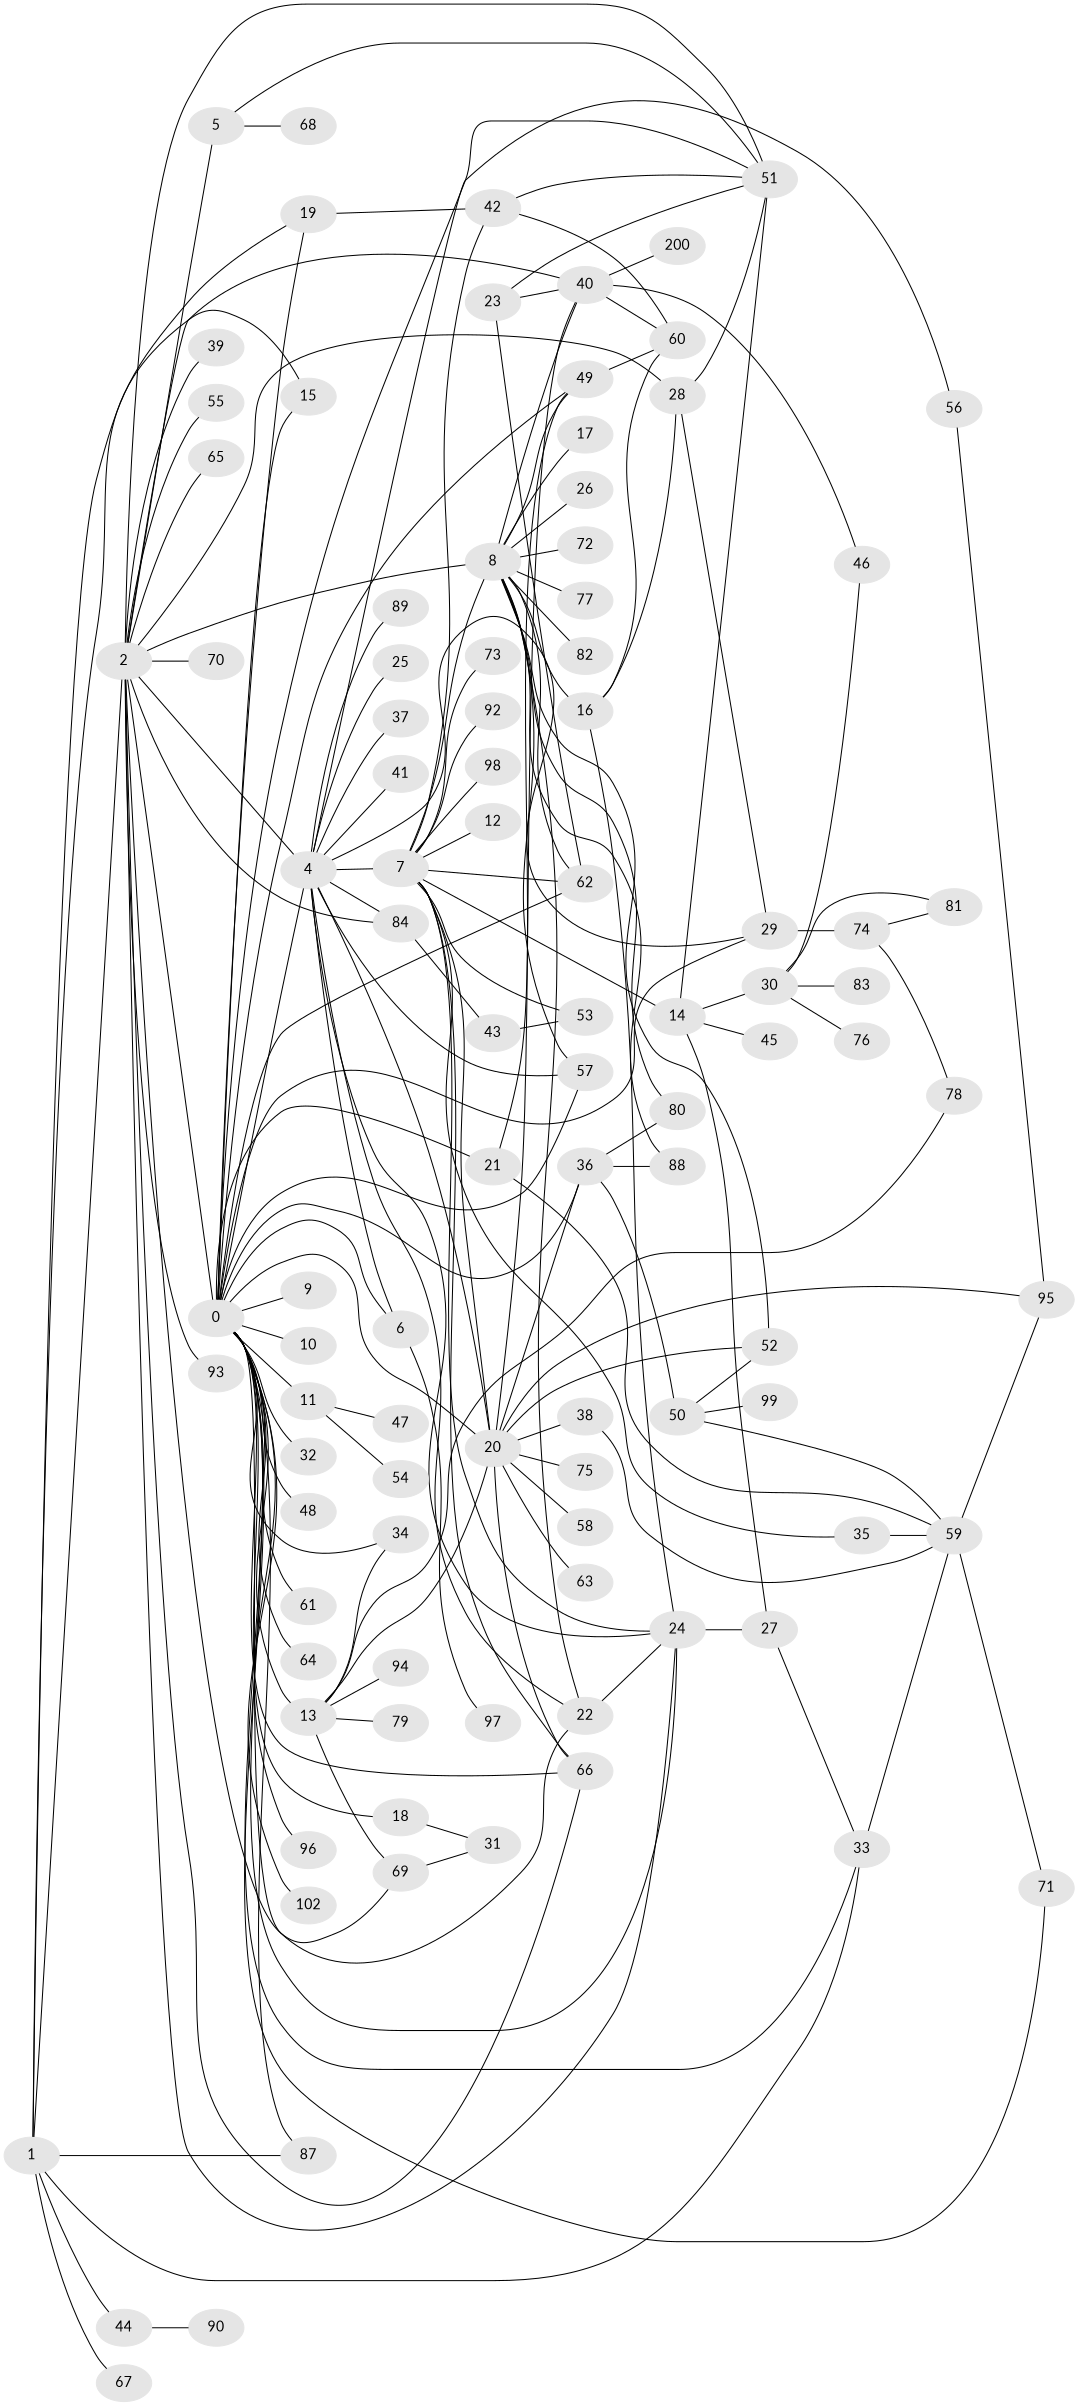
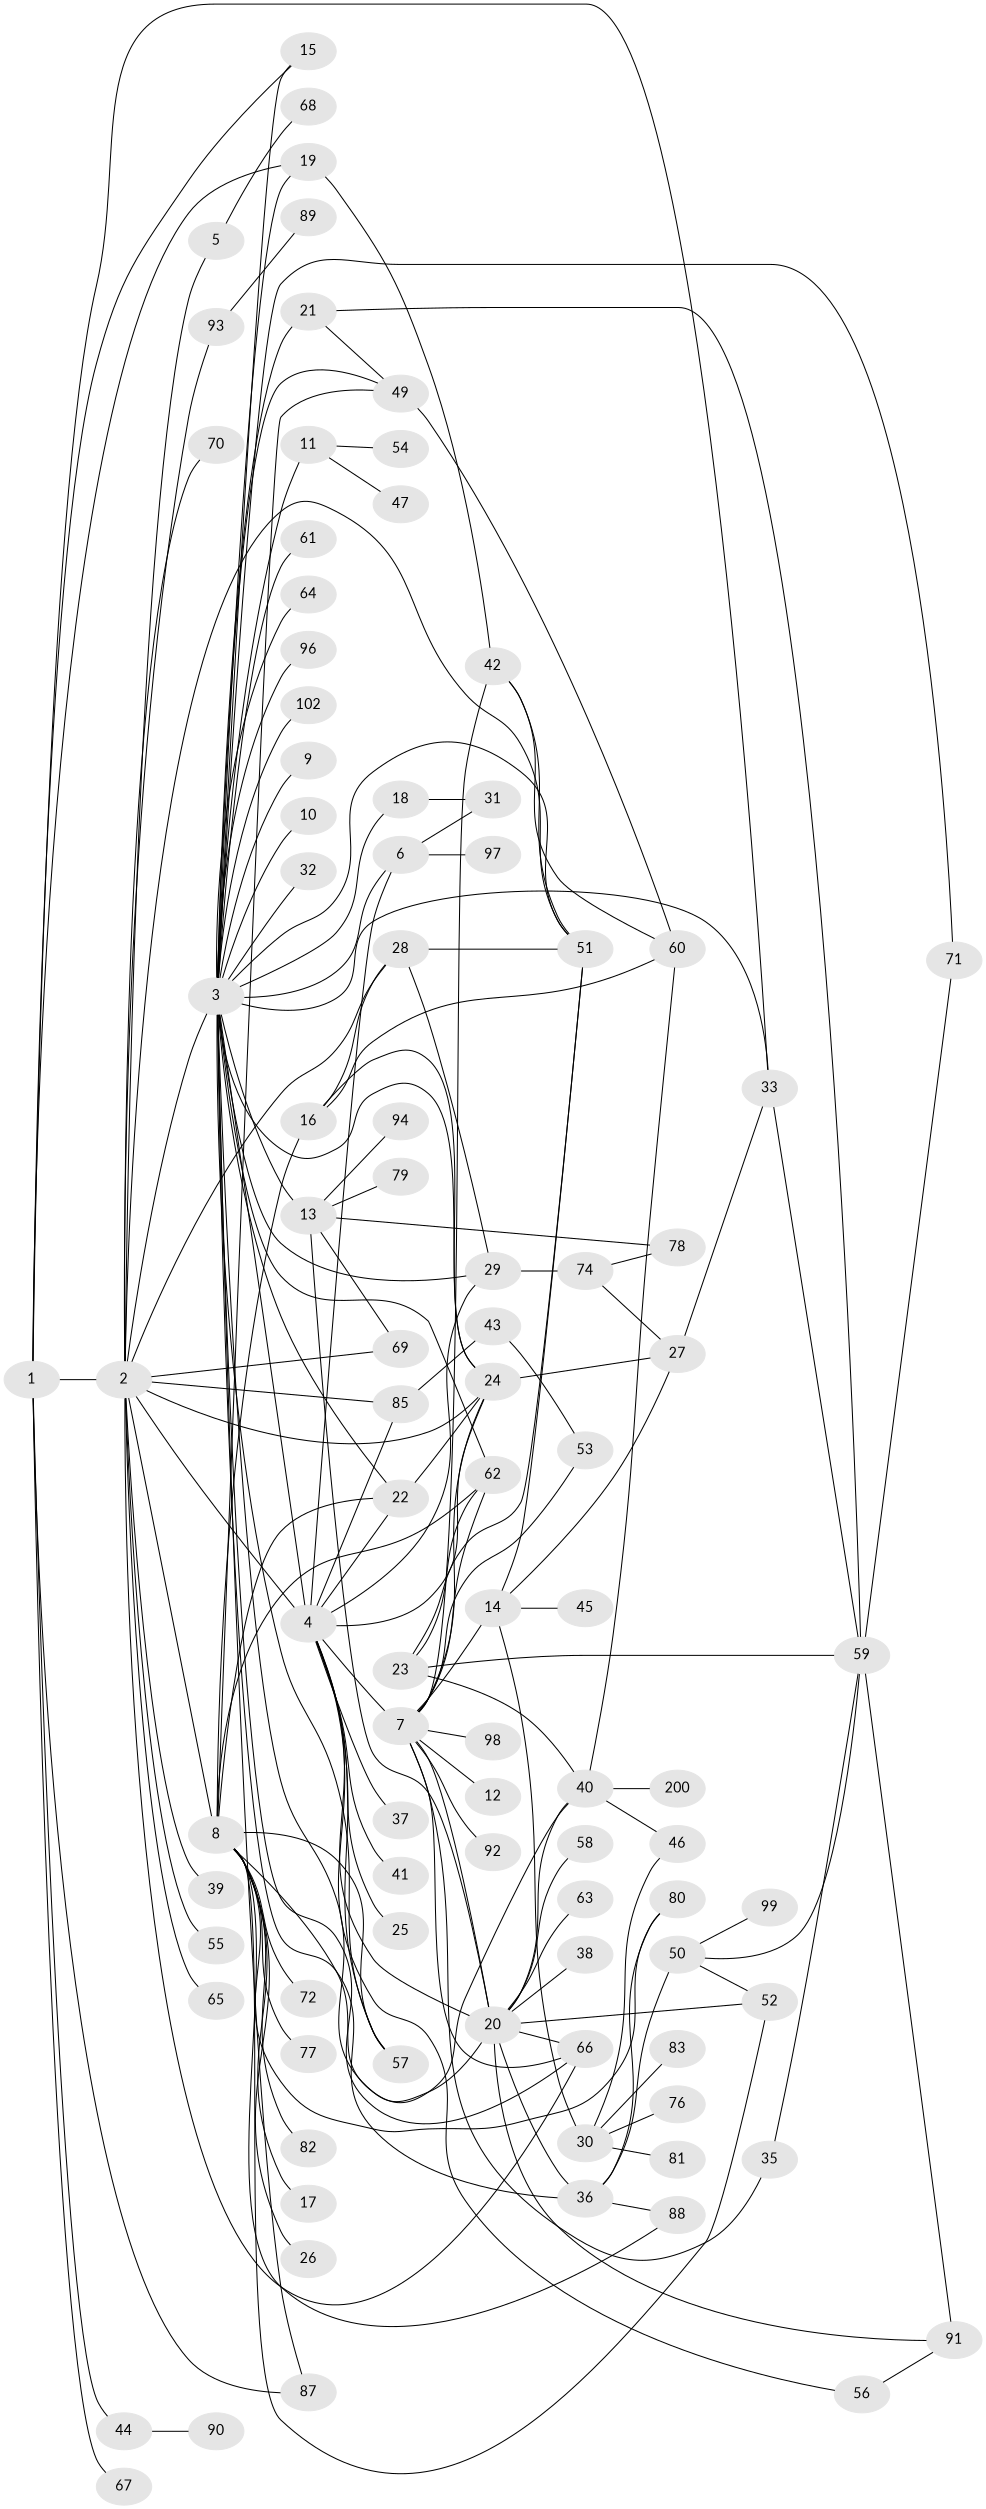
  graph {
    fontname=Lato
    rankdir=LR
    node [color=gray90 fontname=Lato style=filled]
    edge [fontname=Lato weight=1.0]
    1
    2
    15
    19
    33
    44
    67
    87
-   3 [label=0]
+   3
    4
    5
    8
    24
    28
    39
    40
    51
    55
    65
    66
    69
    70
-   85 [label=84]
+   85
    93
    42
    59
    90
    6
    9
    10
    11
    13
    18
    20
    21
    22
    29
    32
-   34
    36
-   48
    49
    57
    61
    62
    64
    71
    96
    n49 [label=102]
    7
    25
    37
    41
    56
    89
    68
    16
    17
    26
    52
    72
    77
    80
    82
    88
    27
    60
    46
    n69 [label=200]
    43
    31
    97
    47
    54
    78
    79
    94
    38
    58
    63
-   75
-   95
+   95 [label=91]
    74
    50
    12
    14
    35
    53
-   73
    92
    98
    30
    45
    76
    81
    83
    23
    99
    1 -- 2
    1 -- 15
    1 -- 19
    1 -- 33
    1 -- 44
    1 -- 67
    1 -- 87
    2 -- 3 [weight=2.0]
    2 -- 4
    2 -- 5
    2 -- 8 [weight=2.0]
    2 -- 24
    2 -- 28
    2 -- 39
-   2 -- 40
    2 -- 51
    2 -- 55
    2 -- 65
    2 -- 66
    2 -- 69
    2 -- 70
    2 -- 85
    2 -- 93
    19 -- 42
    33 -- 59
    44 -- 90
    3 -- 15
    3 -- 19
    3 -- 33
    3 -- 87
    3 -- 4 [weight=2.0]
    3 -- 24 [weight=2.0]
    3 -- 51 [weight=2.0]
    3 -- 66
    3 -- 6
    3 -- 9
    3 -- 10
    3 -- 11
    3 -- 13
    3 -- 18
    3 -- 20
    3 -- 21
    3 -- 22
    3 -- 29
    3 -- 32
-   3 -- 34
    3 -- 36
-   3 -- 48
    3 -- 49
    3 -- 57
    3 -- 61
    3 -- 62
    3 -- 64
    3 -- 71
    3 -- 96
    3 -- n49
    4 -- 24
    4 -- 85
    4 -- 6
    4 -- 20
    4 -- 22
    4 -- 29
    4 -- 57
    4 -- 7
    4 -- 25
    4 -- 37
    4 -- 41
    4 -- 56
-   4 -- 89
-   5 -- 51
+   93 -- 89
    5 -- 68
    8 -- 40
    8 -- 22
    8 -- 49
    8 -- 57
    8 -- 62
    8 -- 16
    8 -- 17
    8 -- 26
    8 -- 52
    8 -- 72
    8 -- 77
    8 -- 80
    8 -- 82
    8 -- 88
    24 -- 27
    28 -- 51 [weight=3.0]
    28 -- 29
    40 -- 60
    40 -- 46
    40 -- n69
    85 -- 43
    42 -- 51
    42 -- 60
    59 -- 71
    59 -- 95
-   69 -- 31
+   6 -- 31
    6 -- 97
    11 -- 47
    11 -- 54
    13 -- 69
    13 -- 20
-   13 -- 34
    13 -- 78
    13 -- 79
    13 -- 94
    18 -- 31
    20 -- 40
    20 -- 66 [weight=6.0]
    20 -- 36
    20 -- 52
    20 -- 38 [weight=2.0]
    20 -- 58
    20 -- 63
-   20 -- 75
    20 -- 95 [weight=2.0]
    21 -- 59
    21 -- 49
    22 -- 24
    29 -- 74
    36 -- 80
    36 -- 88
    36 -- 50
    49 -- 60
-   7 -- 8
    7 -- 24 [weight=2.0]
    7 -- 66
    7 -- 42
    7 -- 20
    7 -- 62
    7 -- 12
    7 -- 14
    7 -- 35
    7 -- 53
-   7 -- 73
    7 -- 92
    7 -- 98
    56 -- 95
    16 -- 24 [weight=5.0]
    16 -- 28
    16 -- 60
    27 -- 33
    43 -- 53
    74 -- 78
-   74 -- 81
+   74 -- 27
    50 -- 59
    50 -- 52
    50 -- 99
    14 -- 51
    14 -- 27
    14 -- 30
    14 -- 45
    35 -- 59
    30 -- 46
    30 -- 76
    30 -- 81
    30 -- 83
    23 -- 40
    23 -- 51
-   38 -- 59
+   23 -- 59
    23 -- 62
  }
